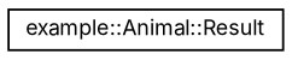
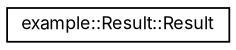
  digraph {
    rankdir=LR
    fontname=Inter
-   n1 [color=black fillcolor=white fontname=Inter fontsize=10 height=0.2 label="example::Animal::Result" shape=record style=filled width=0.4]
+   n1 [color=black fillcolor=white fontname=Inter fontsize=10 height=0.2 label="example::Result::Result" shape=record style=filled width=0.4]
  }
